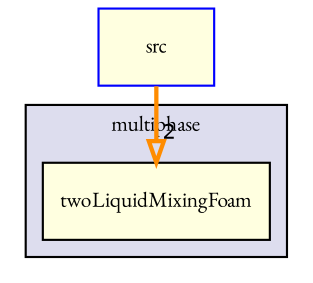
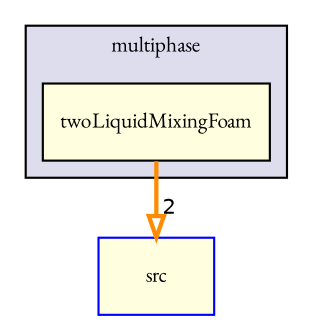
  digraph {
    compound=true
    fontname="EB Garamond"
    node [fillcolor=lightyellow fontname="EB Garamond" fontsize=10 shape=box style=filled]
    n1 [label=twoLiquidMixingFoam pencolor=black color=black]
    n2 [color=blue label=src]
    subgraph cluster_1 {
      bgcolor="#ddddee"
      fontsize=10
      label=multiphase
      pencolor=black
      n1
    }
-   n2 -> n1 [headlabel=2 labeldistance=1.5 labelfontname=Helvetica labelfontsize=10 color=darkorange style=bold arrowhead=onormal fontname="EB Garamond"]
+   n1 -> n2 [headlabel=2 labeldistance=1.5 labelfontname=Helvetica labelfontsize=10 color=darkorange style=bold arrowhead=onormal fontname="EB Garamond"]
  }
